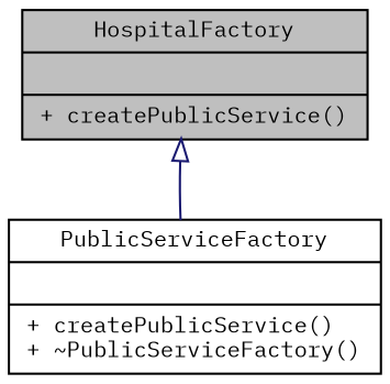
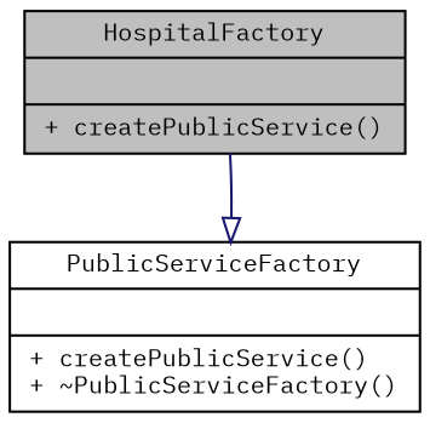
  digraph {
    fontname="IBM Plex Mono"
    node [color=black fontname="IBM Plex Mono" fontsize=10 shape=record style=filled]
    n1 [fillcolor=grey75 fontcolor=black height=0.2 label="{HospitalFactory\n||+ createPublicService()\l}" width=0.4]
    n2 [fillcolor=white height=0.2 label="{PublicServiceFactory\n||+ createPublicService()\l+ ~PublicServiceFactory()\l}" width=0.4]
-   n1 -> n2 [arrowtail=onormal color=midnightblue dir=back fontname="IBM Plex Mono" fontsize=10 labelfontname=Helvetica labelfontsize=10 style=solid]
+   n2 -> n1 [arrowtail=onormal color=midnightblue dir=back fontname="IBM Plex Mono" fontsize=10 labelfontname=Helvetica labelfontsize=10 style=solid]
  }
